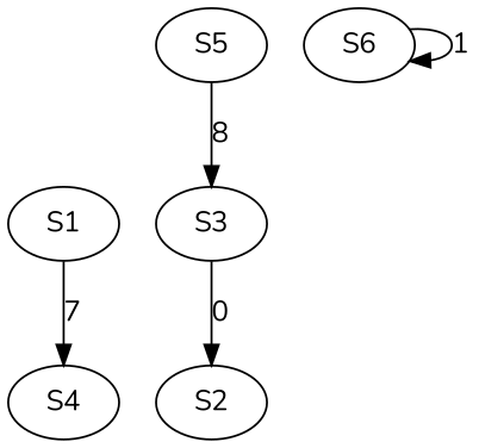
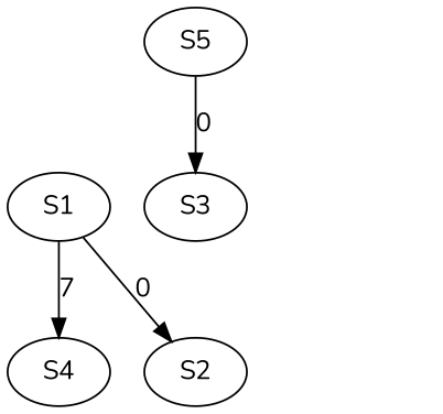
  strict digraph {
    fontname=Nunito
    node [fontname=Nunito]
    edge [fontname=Nunito]
    S3
    S2
    S5
    S1
    S4
-   S6
-   S3 -> S2 [label=0]
-   S5 -> S3 [label=8]
+   S1 -> S2 [label=0]
+   S5 -> S3 [label=0]
    S1 -> S4 [label=7]
-   S6 -> S6 [label=1]
  }
